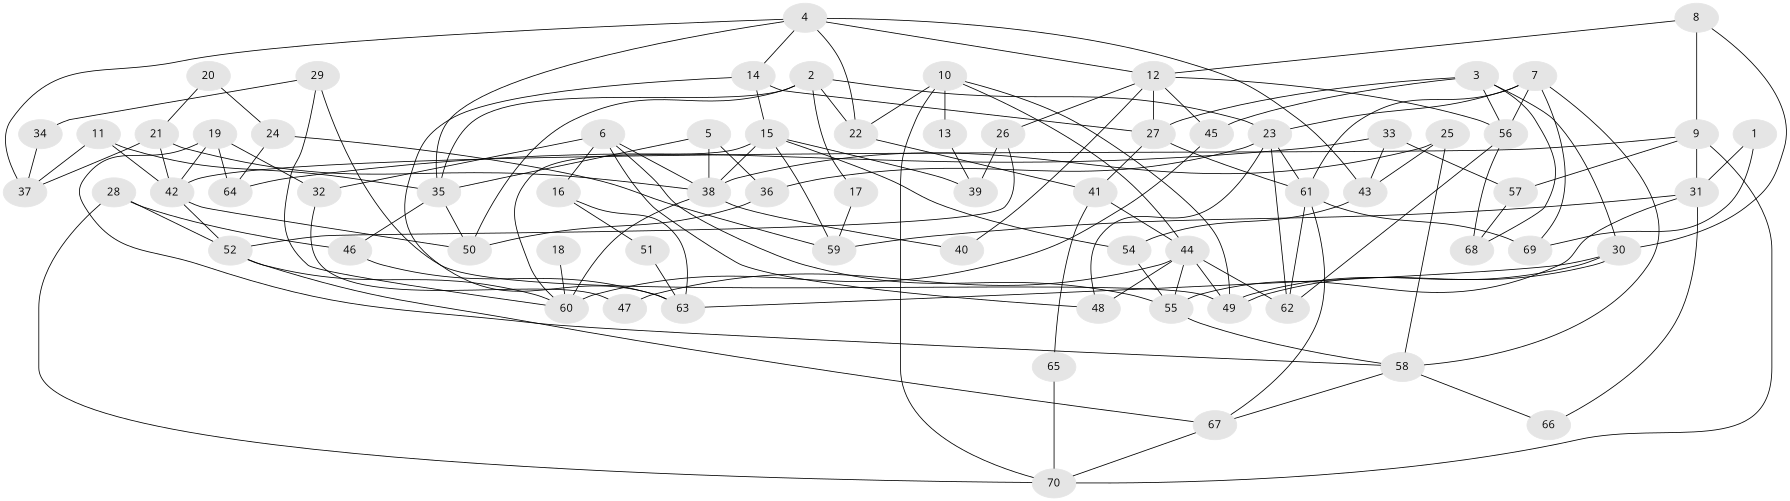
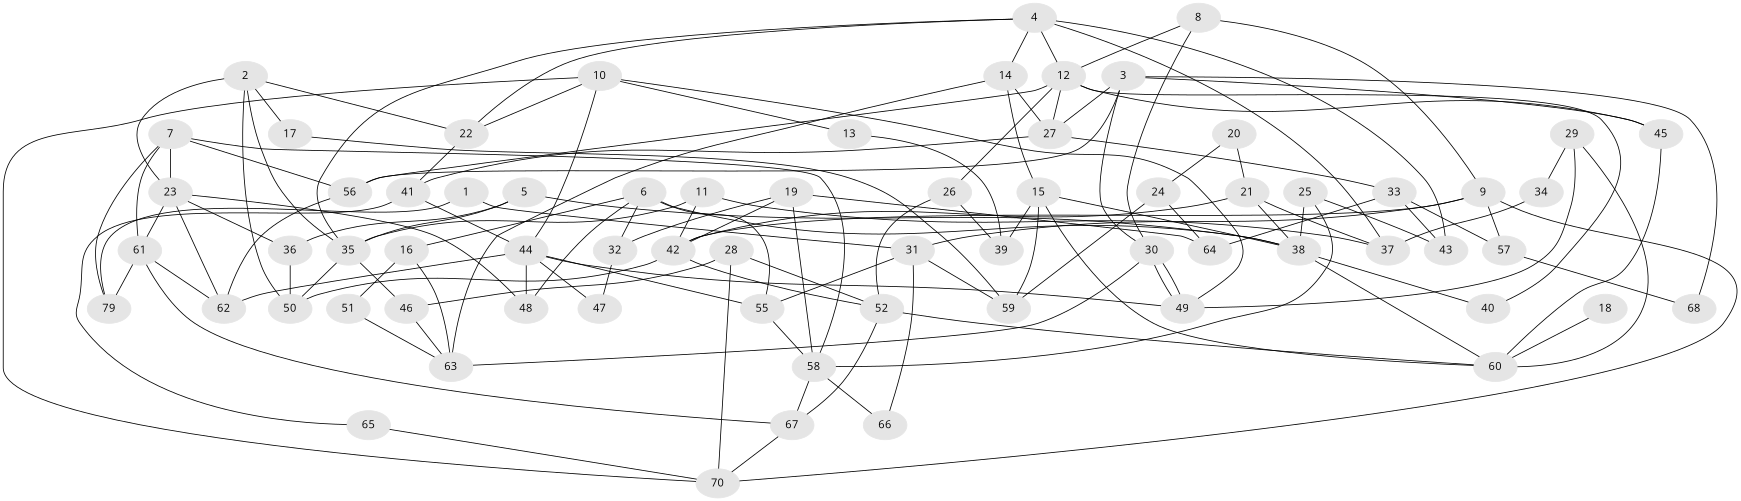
  graph {
    fontname="Open Sans"
    node [color=gray90 fontname="Open Sans" style=filled]
    edge [fontname="Open Sans"]
    1
    31
-   69
+   69 [label=79]
    55
    59
    66
    2
    17
    22
    23
    35
    50
    41
    36
    48
    61
    62
    46
    3
    27
    30
    45
    56
    68
    33
    49
    63
    60
    4
    12
    14
    37
    43
    26
    40
    15
-   54
    5
    38
    6
    16
    32
    51
    47
    58
    7
    67
    8
    9
    42
    57
    70
    52
    10
    13
    44
    39
    11
    18
    19
    64
    20
    21
    24
    65
    25
    28
    29
    34
    1 -- 31
    1 -- 69
    31 -- 55
    31 -- 59
    31 -- 66
    55 -- 58
    2 -- 17
    2 -- 22
    2 -- 23
    2 -- 35
    2 -- 50
    17 -- 59
    22 -- 41
    23 -- 36
    23 -- 48
    23 -- 61
    23 -- 62
    35 -- 50
    35 -- 46
    41 -- 44
    41 -- 65
    36 -- 50
    61 -- 69
    61 -- 62
    61 -- 67
    46 -- 63
    3 -- 27
    3 -- 30
    3 -- 45
    3 -- 56
    3 -- 68
    27 -- 41
-   27 -- 61
+   27 -- 33
    30 -- 49
    30 -- 49
    30 -- 63
    45 -- 60
    56 -- 62
-   56 -- 68
    33 -- 43
    33 -- 57
    33 -- 64
    4 -- 22
    4 -- 35
    4 -- 12
    4 -- 14
    4 -- 37
    4 -- 43
    12 -- 27
    12 -- 45
    12 -- 56
    12 -- 26
    12 -- 40
    14 -- 27
    14 -- 63
    14 -- 15
-   43 -- 54
    26 -- 52
    26 -- 39
    15 -- 59
    15 -- 60
-   15 -- 54
    15 -- 38
    15 -- 39
-   54 -- 55
    5 -- 35
    5 -- 36
    5 -- 38
    38 -- 60
    38 -- 40
    6 -- 55
    6 -- 48
    6 -- 38
    6 -- 16
    6 -- 32
    16 -- 63
    16 -- 51
    32 -- 47
    51 -- 63
    58 -- 66
    58 -- 67
    7 -- 69
    7 -- 23
    7 -- 61
    7 -- 56
    7 -- 58
    67 -- 70
    8 -- 30
    8 -- 12
    8 -- 9
    9 -- 31
    9 -- 42
    9 -- 57
    9 -- 70
    42 -- 50
    42 -- 52
    57 -- 68
    52 -- 60
    52 -- 67
    10 -- 22
    10 -- 49
    10 -- 70
    10 -- 13
    10 -- 44
    13 -- 39
    44 -- 55
    44 -- 48
    44 -- 62
    44 -- 49
    44 -- 47
    11 -- 35
    11 -- 37
    11 -- 42
    18 -- 60
    19 -- 32
    19 -- 58
    19 -- 42
    19 -- 64
    20 -- 21
    20 -- 24
    21 -- 37
    21 -- 38
    21 -- 42
    24 -- 59
    24 -- 64
    65 -- 70
    25 -- 43
    25 -- 38
    25 -- 58
    28 -- 46
    28 -- 70
    28 -- 52
    29 -- 49
    29 -- 60
    29 -- 34
    34 -- 37
  }
